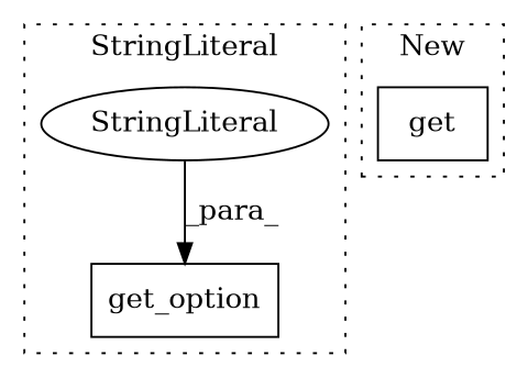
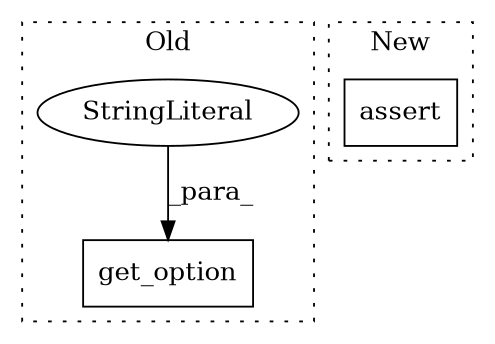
  digraph {
    node [shape=box]
    n1 [a=32 l="11,1" label=get_option s="14360,14392"]
    n2 [a=45 l=21 label=StringLiteral s=14371 shape=ellipse]
-   n3 [a=6 l=7 label=get s=15698]
+   n3 [a=6 l=7 label=assert s=15698]
    subgraph cluster_1 {
-     label=StringLiteral
+     label=Old
      style=dotted
      n1
      n2
    }
    subgraph cluster_2 {
      label=New
      style=dotted
      n3
    }
    n2 -> n1 [label=_para_]
  }
